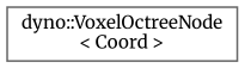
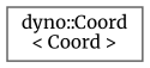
  digraph {
    rankdir=LR
    fontname=Merriweather
-   n1 [color=grey40 fillcolor=white fontname=Merriweather fontsize=10 height=0.2 label="dyno::VoxelOctreeNode\l\< Coord \>" shape=box style=filled width=0.4]
+   n1 [color=grey40 fillcolor=white fontname=Merriweather fontsize=10 height=0.2 label="dyno::Coord\l\< Coord \>" shape=box style=filled width=0.4]
  }
